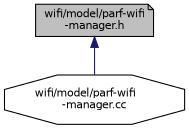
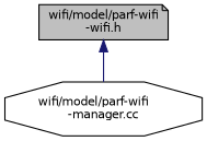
  digraph {
    node [color=black fontname=Helvetica fontsize=10 style=filled]
-   n1 [fillcolor=grey75 fontcolor=black height=0.2 label="wifi/model/parf-wifi\l-manager.h" shape=note width=0.4]
+   n1 [fillcolor=grey75 fontcolor=black height=0.2 label="wifi/model/parf-wifi\l-wifi.h" shape=note width=0.4]
    n2 [fillcolor=white height=0.2 label="wifi/model/parf-wifi\l-manager.cc" shape=octagon width=0.4]
    n1 -> n2 [color=midnightblue dir=back fontname=Helvetica fontsize=10 labelfontname=Helvetica labelfontsize=10 style=solid]
  }
